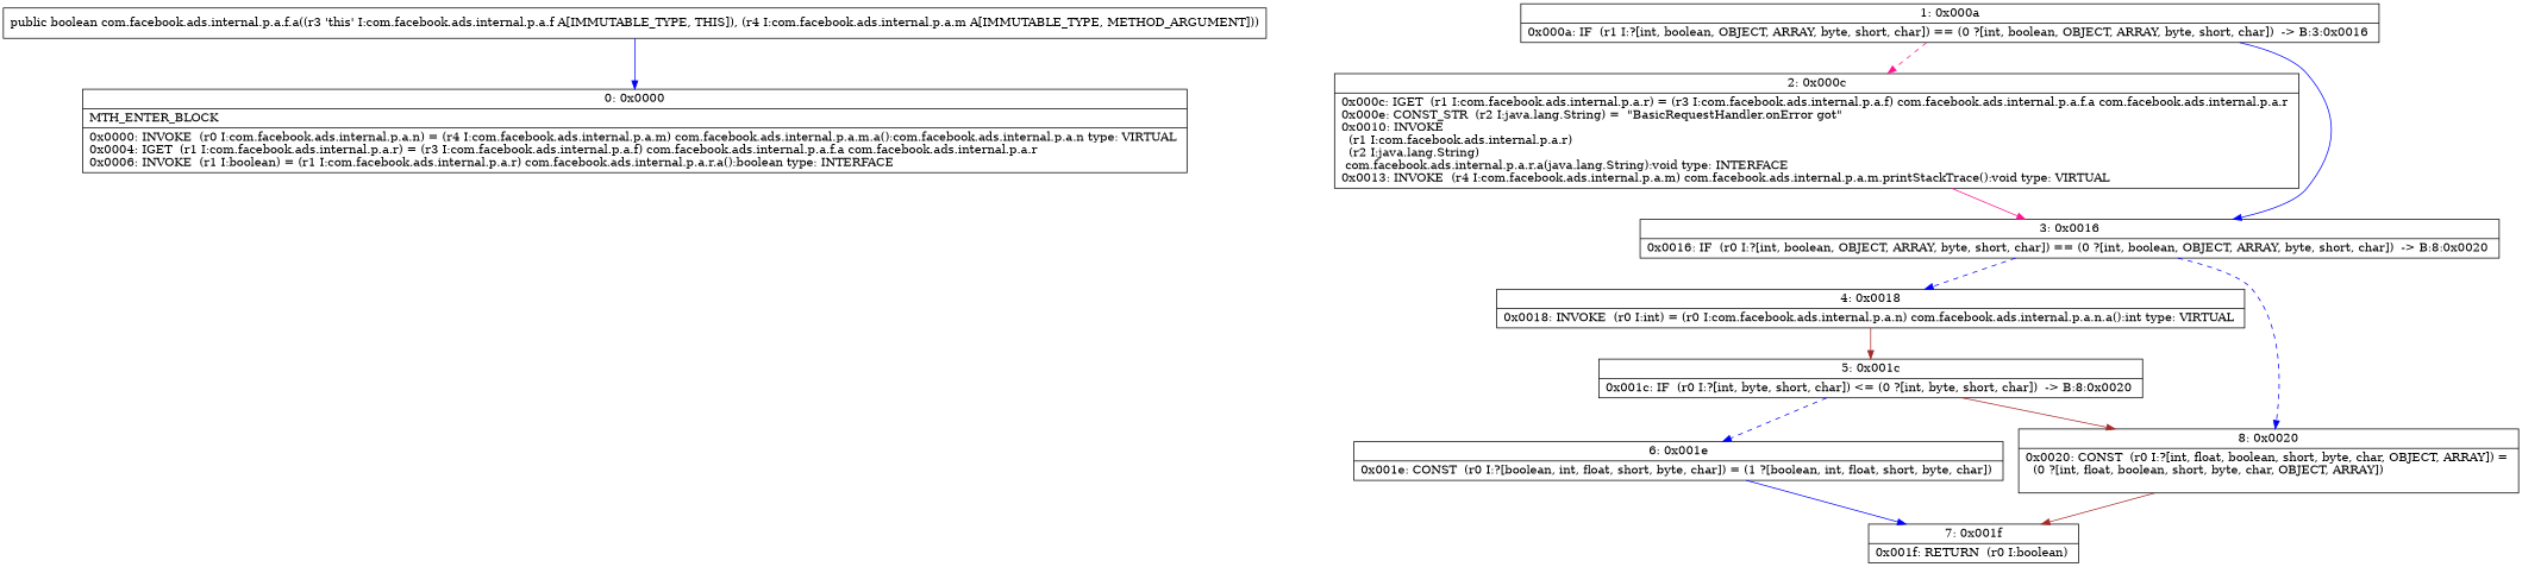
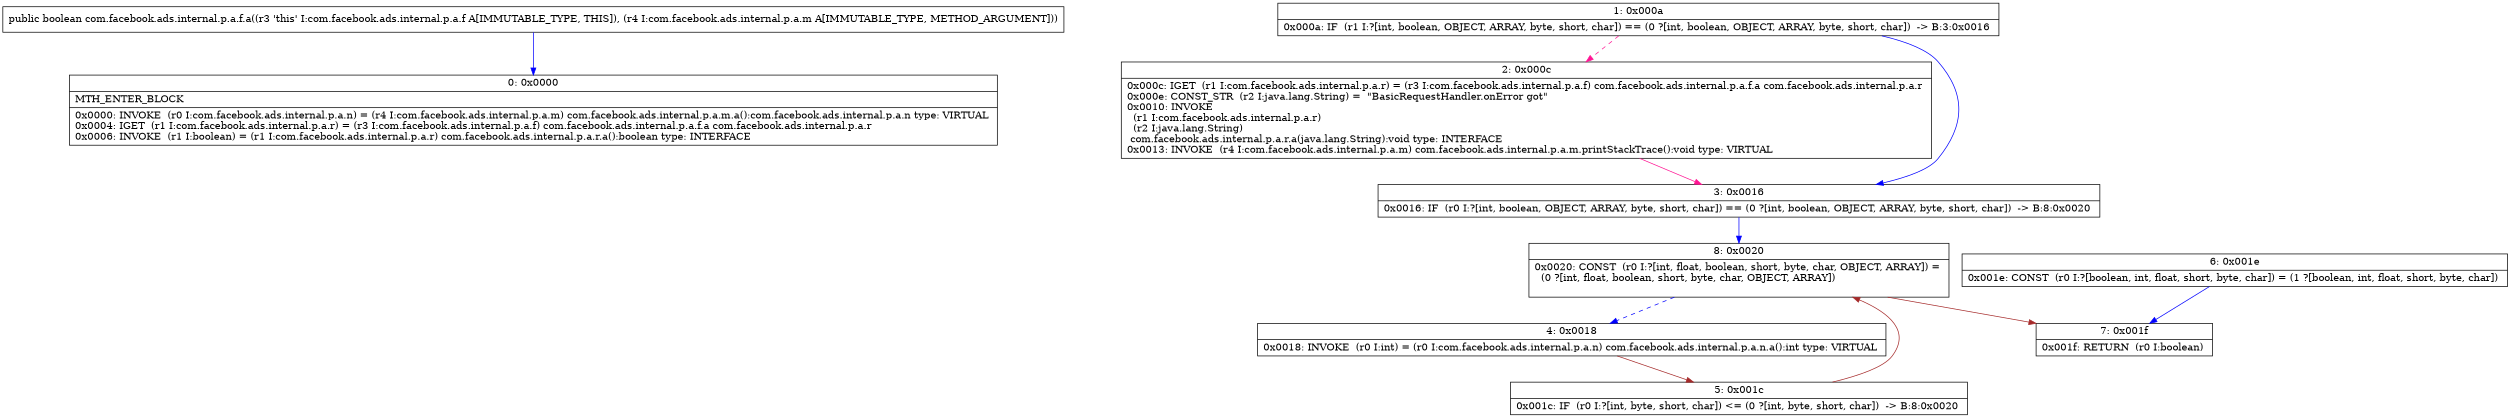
  digraph {
    node [shape=record]
    edge [color=blue]
    n1 [label="{0\:\ 0x0000|MTH_ENTER_BLOCK\l|0x0000: INVOKE  (r0 I:com.facebook.ads.internal.p.a.n) = (r4 I:com.facebook.ads.internal.p.a.m) com.facebook.ads.internal.p.a.m.a():com.facebook.ads.internal.p.a.n type: VIRTUAL \l0x0004: IGET  (r1 I:com.facebook.ads.internal.p.a.r) = (r3 I:com.facebook.ads.internal.p.a.f) com.facebook.ads.internal.p.a.f.a com.facebook.ads.internal.p.a.r \l0x0006: INVOKE  (r1 I:boolean) = (r1 I:com.facebook.ads.internal.p.a.r) com.facebook.ads.internal.p.a.r.a():boolean type: INTERFACE \l}"]
    n2 [label="{1\:\ 0x000a|0x000a: IF  (r1 I:?[int, boolean, OBJECT, ARRAY, byte, short, char]) == (0 ?[int, boolean, OBJECT, ARRAY, byte, short, char])  \-\> B:3:0x0016 \l}"]
    n3 [label="{2\:\ 0x000c|0x000c: IGET  (r1 I:com.facebook.ads.internal.p.a.r) = (r3 I:com.facebook.ads.internal.p.a.f) com.facebook.ads.internal.p.a.f.a com.facebook.ads.internal.p.a.r \l0x000e: CONST_STR  (r2 I:java.lang.String) =  \"BasicRequestHandler.onError got\" \l0x0010: INVOKE  \l  (r1 I:com.facebook.ads.internal.p.a.r)\l  (r2 I:java.lang.String)\l com.facebook.ads.internal.p.a.r.a(java.lang.String):void type: INTERFACE \l0x0013: INVOKE  (r4 I:com.facebook.ads.internal.p.a.m) com.facebook.ads.internal.p.a.m.printStackTrace():void type: VIRTUAL \l}"]
    n4 [label="{3\:\ 0x0016|0x0016: IF  (r0 I:?[int, boolean, OBJECT, ARRAY, byte, short, char]) == (0 ?[int, boolean, OBJECT, ARRAY, byte, short, char])  \-\> B:8:0x0020 \l}"]
    n5 [label="{4\:\ 0x0018|0x0018: INVOKE  (r0 I:int) = (r0 I:com.facebook.ads.internal.p.a.n) com.facebook.ads.internal.p.a.n.a():int type: VIRTUAL \l}"]
    n6 [label="{8\:\ 0x0020|0x0020: CONST  (r0 I:?[int, float, boolean, short, byte, char, OBJECT, ARRAY]) = \l  (0 ?[int, float, boolean, short, byte, char, OBJECT, ARRAY])\l \l}"]
    n7 [label="{5\:\ 0x001c|0x001c: IF  (r0 I:?[int, byte, short, char]) \<= (0 ?[int, byte, short, char])  \-\> B:8:0x0020 \l}"]
    n8 [label="{7\:\ 0x001f|0x001f: RETURN  (r0 I:boolean) \l}"]
    n9 [label="{6\:\ 0x001e|0x001e: CONST  (r0 I:?[boolean, int, float, short, byte, char]) = (1 ?[boolean, int, float, short, byte, char]) \l}"]
    n10 [label="{public boolean com.facebook.ads.internal.p.a.f.a((r3 'this' I:com.facebook.ads.internal.p.a.f A[IMMUTABLE_TYPE, THIS]), (r4 I:com.facebook.ads.internal.p.a.m A[IMMUTABLE_TYPE, METHOD_ARGUMENT])) }"]
    n2 -> n3 [color=deeppink style=dashed]
    n2 -> n4
    n3 -> n4 [color=deeppink]
-   n4 -> n5 [style=dashed]
-   n4 -> n6 [style=dashed]
+   n6 -> n5 [style=dashed]
+   n4 -> n6
    n5 -> n7 [color=brown]
    n6 -> n8 [color=brown]
    n7 -> n6 [color=brown]
-   n7 -> n9 [style=dashed]
    n9 -> n8
    n10 -> n1
  }
